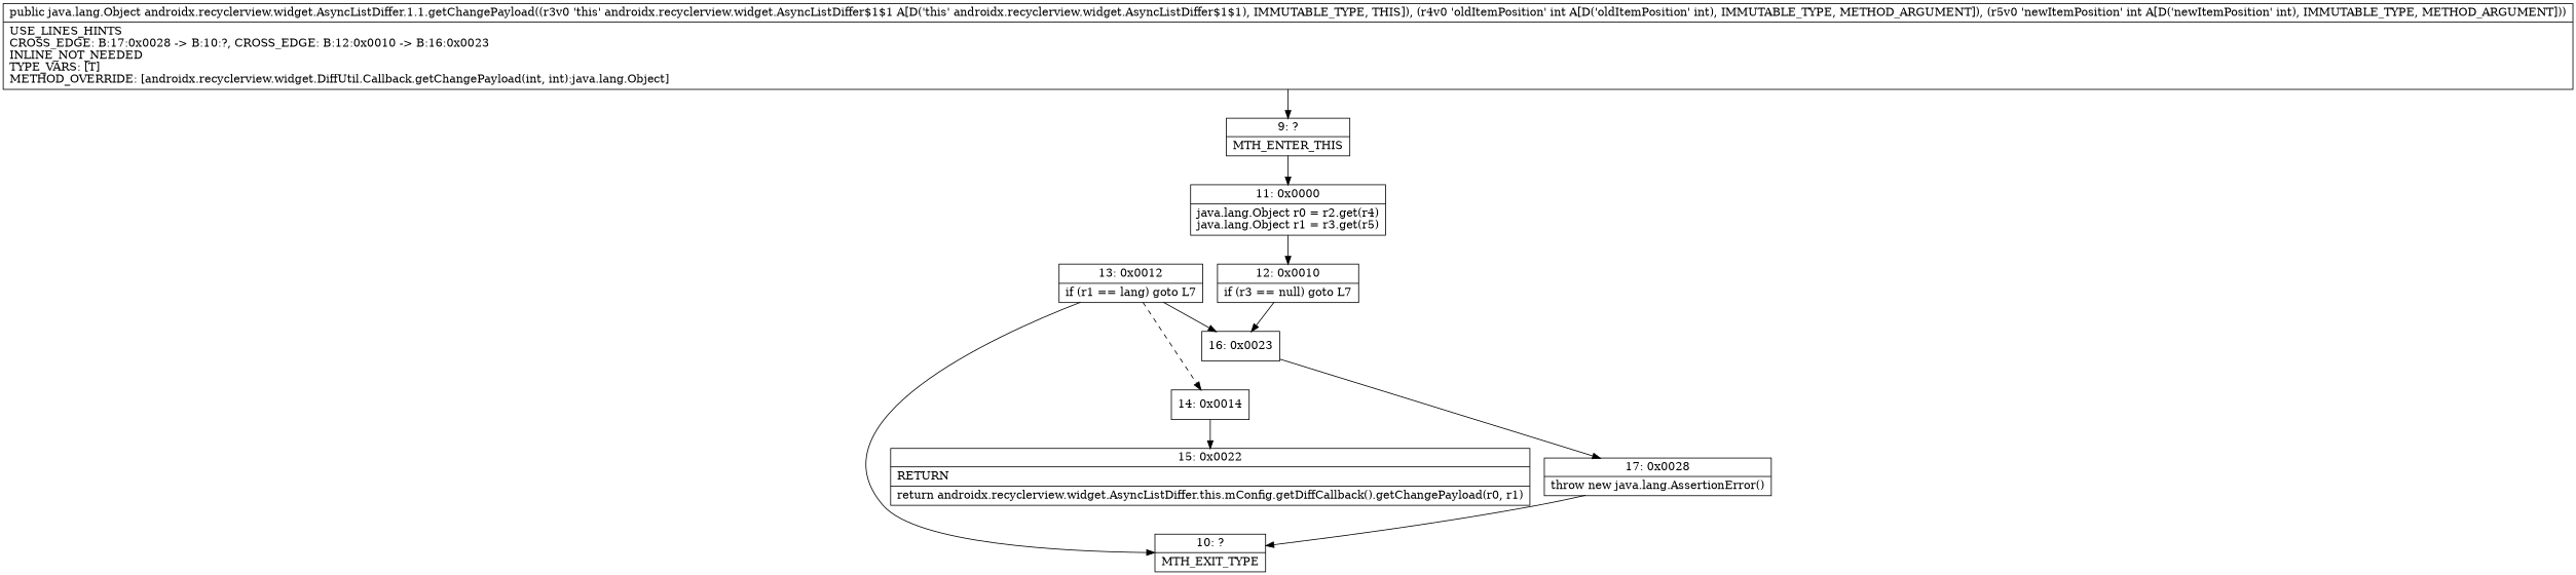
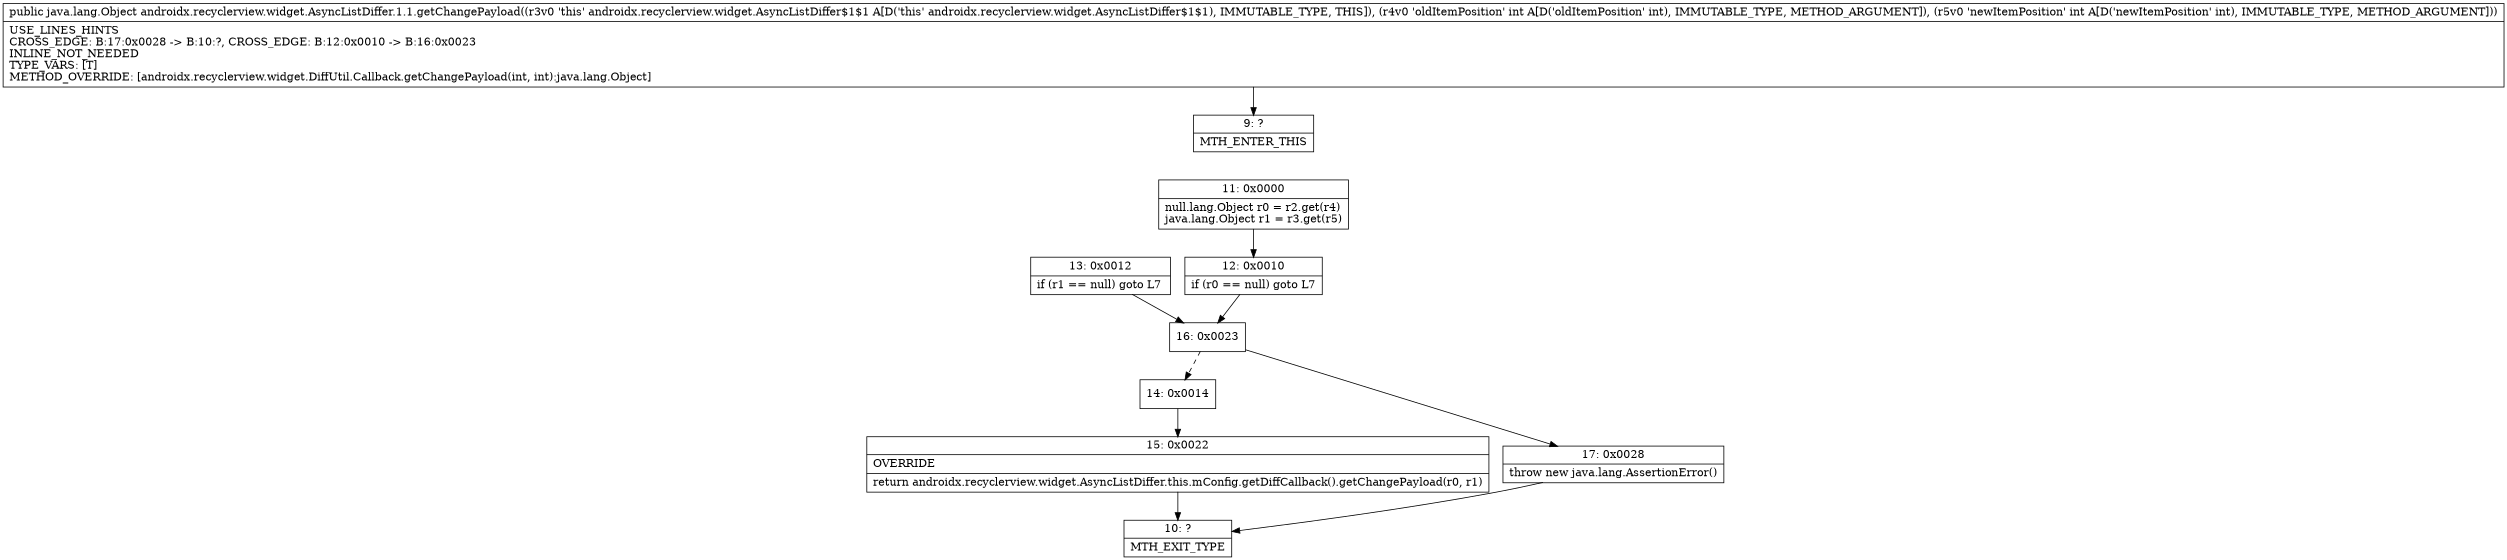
  digraph {
    node [shape=record]
    n1 [label="{9\:\ ?|MTH_ENTER_THIS\l}"]
-   n2 [label="{11\:\ 0x0000|java.lang.Object r0 = r2.get(r4)\ljava.lang.Object r1 = r3.get(r5)\l}"]
-   n3 [label="{12\:\ 0x0010|if (r3 == null) goto L7\l}"]
+   n2 [label="{11\:\ 0x0000|null.lang.Object r0 = r2.get(r4)\ljava.lang.Object r1 = r3.get(r5)\l}"]
+   n3 [label="{12\:\ 0x0010|if (r0 == null) goto L7\l}"]
    n4 [label="{16\:\ 0x0023}"]
-   n5 [label="{13\:\ 0x0012|if (r1 == lang) goto L7\l}"]
+   n5 [label="{13\:\ 0x0012|if (r1 == null) goto L7\l}"]
    n6 [label="{14\:\ 0x0014}"]
    n7 [label="{17\:\ 0x0028|throw new java.lang.AssertionError()\l}"]
-   n8 [label="{15\:\ 0x0022|RETURN\l|return androidx.recyclerview.widget.AsyncListDiffer.this.mConfig.getDiffCallback().getChangePayload(r0, r1)\l}"]
+   n8 [label="{15\:\ 0x0022|OVERRIDE\l|return androidx.recyclerview.widget.AsyncListDiffer.this.mConfig.getDiffCallback().getChangePayload(r0, r1)\l}"]
    n9 [label="{10\:\ ?|MTH_EXIT_TYPE\l}"]
    n10 [label="{public java.lang.Object androidx.recyclerview.widget.AsyncListDiffer.1.1.getChangePayload((r3v0 'this' androidx.recyclerview.widget.AsyncListDiffer$1$1 A[D('this' androidx.recyclerview.widget.AsyncListDiffer$1$1), IMMUTABLE_TYPE, THIS]), (r4v0 'oldItemPosition' int A[D('oldItemPosition' int), IMMUTABLE_TYPE, METHOD_ARGUMENT]), (r5v0 'newItemPosition' int A[D('newItemPosition' int), IMMUTABLE_TYPE, METHOD_ARGUMENT]))  | USE_LINES_HINTS\lCROSS_EDGE: B:17:0x0028 \-\> B:10:?, CROSS_EDGE: B:12:0x0010 \-\> B:16:0x0023\lINLINE_NOT_NEEDED\lTYPE_VARS: [T]\lMETHOD_OVERRIDE: [androidx.recyclerview.widget.DiffUtil.Callback.getChangePayload(int, int):java.lang.Object]\l}"]
-   n1 -> n2
    n2 -> n3
    n3 -> n4
    n4 -> n7
    n5 -> n4
-   n5 -> n6 [style=dashed]
+   n4 -> n6 [style=dashed]
    n6 -> n8
    n7 -> n9
-   n5 -> n9
+   n8 -> n9
    n10 -> n1
  }
